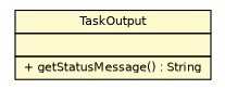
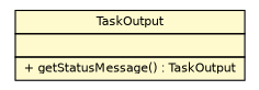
  digraph {
    nodesep=0.25
    ranksep=0.5
-   n1 [fontcolor=black fontname=Helvetica fontsize=10.0 label=<<table title="com.singularity.ee.agent.systemagent.api.TaskOutput" border="0" cellborder="1" cellspacing="0" cellpadding="2" port="p" bgcolor="lemonChiffon" href="./TaskOutput.html"> 		<tr><td><table border="0" cellspacing="0" cellpadding="1"> <tr><td align="center" balign="center"> TaskOutput </td></tr> 		</table></td></tr> 		<tr><td><table border="0" cellspacing="0" cellpadding="1"> <tr><td align="left" balign="left">  </td></tr> 		</table></td></tr> 		<tr><td><table border="0" cellspacing="0" cellpadding="1"> <tr><td align="left" balign="left"> + getStatusMessage() : String </td></tr> 		</table></td></tr> 		</table>> shape=plaintext]
+   n1 [fontcolor=black fontname=Helvetica fontsize=10.0 label=<<table title="com.singularity.ee.agent.systemagent.api.TaskOutput" border="0" cellborder="1" cellspacing="0" cellpadding="2" port="p" bgcolor="lemonChiffon" href="./TaskOutput.html"> 		<tr><td><table border="0" cellspacing="0" cellpadding="1"> <tr><td align="center" balign="center"> TaskOutput </td></tr> 		</table></td></tr> 		<tr><td><table border="0" cellspacing="0" cellpadding="1"> <tr><td align="left" balign="left">  </td></tr> 		</table></td></tr> 		<tr><td><table border="0" cellspacing="0" cellpadding="1"> <tr><td align="left" balign="left"> + getStatusMessage() : TaskOutput </td></tr> 		</table></td></tr> 		</table>> shape=plaintext]
  }
